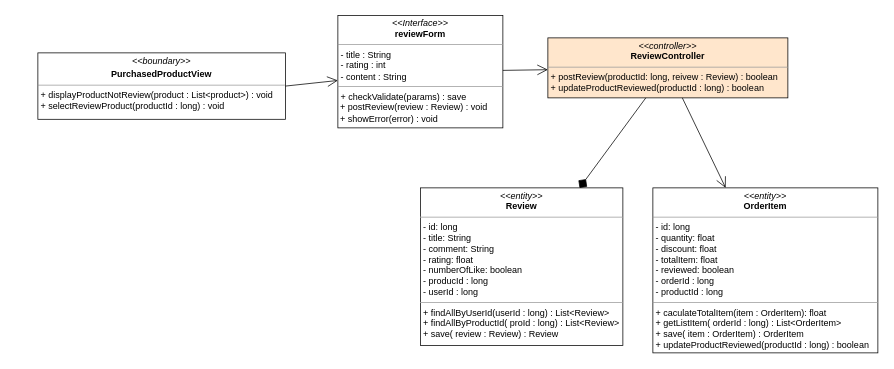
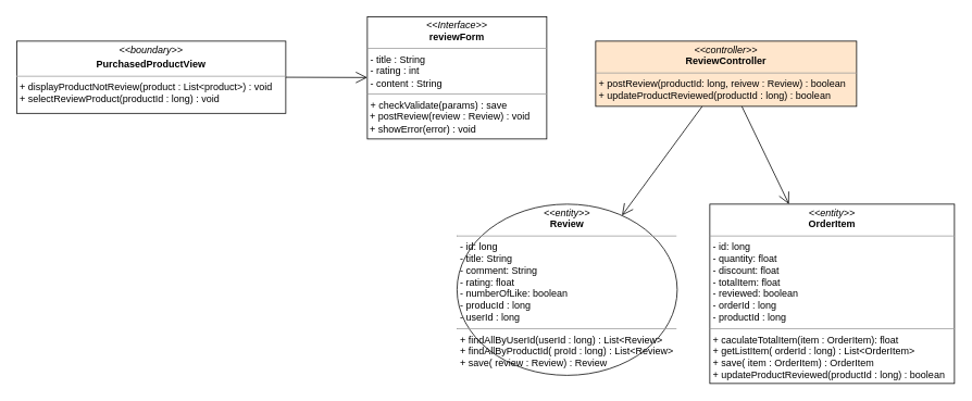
  <mxCell id="0" />
  <mxCell id="1" parent="0" />
- <mxCell id="2" value="&lt;p style=&quot;margin: 0px ; margin-top: 4px ; text-align: center&quot;&gt;&lt;i&gt;&amp;lt;&amp;lt;boundary&amp;gt;&amp;gt;&lt;/i&gt;&lt;/p&gt;&lt;p style=&quot;margin: 0px ; margin-top: 4px ; text-align: center&quot;&gt;&lt;b&gt;PurchasedProductView&lt;/b&gt;&lt;/p&gt;&lt;hr size=&quot;1&quot;&gt;&lt;p style=&quot;margin: 0px ; margin-left: 4px&quot;&gt;+ displayProductNotReview(product : List&amp;lt;product&amp;gt;) : void&lt;/p&gt;&lt;p style=&quot;margin: 0px ; margin-left: 4px&quot;&gt;&lt;span&gt;+ selectReviewProduct(productId : long) : void&lt;/span&gt;&lt;/p&gt;" style="verticalAlign=top;align=left;overflow=fill;fontSize=12;fontFamily=Helvetica;html=1;" parent="1" vertex="1"><mxGeometry x="50" y="70.01" width="330" height="88.55" as="geometry" /></mxCell>
+ <mxCell id="2" value="&lt;p style=&quot;margin: 0px ; margin-top: 4px ; text-align: center&quot;&gt;&lt;i&gt;&amp;lt;&amp;lt;boundary&amp;gt;&amp;gt;&lt;/i&gt;&lt;/p&gt;&lt;p style=&quot;margin: 0px ; margin-top: 4px ; text-align: center&quot;&gt;&lt;b&gt;PurchasedProductView&lt;/b&gt;&lt;/p&gt;&lt;hr size=&quot;1&quot;&gt;&lt;p style=&quot;margin: 0px ; margin-left: 4px&quot;&gt;+ displayProductNotReview(product : List&amp;lt;product&amp;gt;) : void&lt;/p&gt;&lt;p style=&quot;margin: 0px ; margin-left: 4px&quot;&gt;&lt;span&gt;+ selectReviewProduct(productId : long) : void&lt;/span&gt;&lt;/p&gt;" style="verticalAlign=top;align=left;overflow=fill;fontSize=12;fontFamily=Helvetica;html=1;" parent="1" vertex="1"><mxGeometry x="20" y="50.01" width="330" height="88.55" as="geometry" /></mxCell>
  <mxCell id="3" value="&lt;p style=&quot;margin: 0px ; margin-top: 4px ; text-align: center&quot;&gt;&lt;i&gt;&amp;lt;&amp;lt;entity&amp;gt;&amp;gt;&lt;/i&gt;&lt;br&gt;&lt;b&gt;OrderItem&lt;/b&gt;&lt;/p&gt;&lt;hr size=&quot;1&quot;&gt;&lt;p style=&quot;margin: 0px ; margin-left: 4px&quot;&gt;- id: long&lt;/p&gt;&lt;p style=&quot;margin: 0px ; margin-left: 4px&quot;&gt;- quantity: float&lt;br&gt;- discount: float&lt;/p&gt;&lt;p style=&quot;margin: 0px ; margin-left: 4px&quot;&gt;- totalItem: float&lt;/p&gt;&lt;p style=&quot;margin: 0px ; margin-left: 4px&quot;&gt;- reviewed: boolean&lt;/p&gt;&lt;p style=&quot;margin: 0px ; margin-left: 4px&quot;&gt;- orderId : long&lt;/p&gt;&lt;p style=&quot;margin: 0px ; margin-left: 4px&quot;&gt;- productId : long&lt;/p&gt;&lt;hr size=&quot;1&quot;&gt;&lt;p style=&quot;margin: 0px 0px 0px 4px&quot;&gt;+ caculateTotalItem(item : OrderItem): float&lt;br&gt;&lt;/p&gt;&lt;p style=&quot;margin: 0px 0px 0px 4px&quot;&gt;+ getListItem( orderId : long) : List&amp;lt;OrderItem&amp;gt;&lt;br&gt;&lt;/p&gt;&lt;p style=&quot;margin: 0px 0px 0px 4px&quot;&gt;+ save( item : OrderItem) : OrderItem&lt;/p&gt;&lt;p style=&quot;margin: 0px 0px 0px 4px&quot;&gt;+ updateProductReviewed(productId : long) : boolean&lt;/p&gt;&lt;p style=&quot;margin: 0px ; margin-left: 4px&quot;&gt;&lt;br&gt;&lt;/p&gt;" style="verticalAlign=top;align=left;overflow=fill;fontSize=12;fontFamily=Helvetica;html=1;" parent="1" vertex="1"><mxGeometry x="870" y="250" width="300" height="220" as="geometry" /></mxCell>
  <mxCell id="4" value="" style="endArrow=open;endFill=1;endSize=12;html=1;exitX=1;exitY=0.5;exitDx=0;exitDy=0;" parent="1" source="2" target="9" edge="1"><mxGeometry width="160" relative="1" as="geometry"><mxPoint x="630" y="138.125" as="sourcePoint" /><mxPoint x="710" y="100" as="targetPoint" /></mxGeometry></mxCell>
- <mxCell id="5" value="&lt;p style=&quot;margin: 0px ; margin-top: 4px ; text-align: center&quot;&gt;&lt;i&gt;&amp;lt;&amp;lt;entity&amp;gt;&amp;gt;&lt;/i&gt;&lt;br&gt;&lt;b&gt;Review&lt;/b&gt;&lt;/p&gt;&lt;hr size=&quot;1&quot;&gt;&lt;p style=&quot;margin: 0px ; margin-left: 4px&quot;&gt;- id: long&lt;/p&gt;&lt;p style=&quot;margin: 0px ; margin-left: 4px&quot;&gt;- title: String&lt;br&gt;- comment: String&lt;/p&gt;&lt;p style=&quot;margin: 0px ; margin-left: 4px&quot;&gt;- rating: float&lt;/p&gt;&lt;p style=&quot;margin: 0px ; margin-left: 4px&quot;&gt;- numberOfLike: boolean&lt;/p&gt;&lt;p style=&quot;margin: 0px ; margin-left: 4px&quot;&gt;- producId : long&lt;/p&gt;&lt;p style=&quot;margin: 0px ; margin-left: 4px&quot;&gt;- userId : long&lt;/p&gt;&lt;hr size=&quot;1&quot;&gt;&lt;p style=&quot;margin: 0px 0px 0px 4px&quot;&gt;+ findAllByUserId(userId : long) : List&amp;lt;Review&amp;gt;&lt;br&gt;&lt;/p&gt;&lt;p style=&quot;margin: 0px 0px 0px 4px&quot;&gt;+ findAllByProductId( proId : long) : List&amp;lt;Review&amp;gt;&lt;/p&gt;&lt;p style=&quot;margin: 0px 0px 0px 4px&quot;&gt;+ save( review : Review) : Review&lt;/p&gt;" style="verticalAlign=top;align=left;overflow=fill;fontSize=12;fontFamily=Helvetica;html=1;" parent="1" vertex="1"><mxGeometry x="560" y="250" width="270" height="210" as="geometry" /></mxCell>
+ <mxCell id="5" value="&lt;p style=&quot;margin: 0px ; margin-top: 4px ; text-align: center&quot;&gt;&lt;i&gt;&amp;lt;&amp;lt;entity&amp;gt;&amp;gt;&lt;/i&gt;&lt;br&gt;&lt;b&gt;Review&lt;/b&gt;&lt;/p&gt;&lt;hr size=&quot;1&quot;&gt;&lt;p style=&quot;margin: 0px ; margin-left: 4px&quot;&gt;- id: long&lt;/p&gt;&lt;p style=&quot;margin: 0px ; margin-left: 4px&quot;&gt;- title: String&lt;br&gt;- comment: String&lt;/p&gt;&lt;p style=&quot;margin: 0px ; margin-left: 4px&quot;&gt;- rating: float&lt;/p&gt;&lt;p style=&quot;margin: 0px ; margin-left: 4px&quot;&gt;- numberOfLike: boolean&lt;/p&gt;&lt;p style=&quot;margin: 0px ; margin-left: 4px&quot;&gt;- producId : long&lt;/p&gt;&lt;p style=&quot;margin: 0px ; margin-left: 4px&quot;&gt;- userId : long&lt;/p&gt;&lt;hr size=&quot;1&quot;&gt;&lt;p style=&quot;margin: 0px 0px 0px 4px&quot;&gt;+ findAllByUserId(userId : long) : List&amp;lt;Review&amp;gt;&lt;br&gt;&lt;/p&gt;&lt;p style=&quot;margin: 0px 0px 0px 4px&quot;&gt;+ findAllByProductId( proId : long) : List&amp;lt;Review&amp;gt;&lt;/p&gt;&lt;p style=&quot;margin: 0px 0px 0px 4px&quot;&gt;+ save( review : Review) : Review&lt;/p&gt;" style="ellipse;verticalAlign=top;align=left;overflow=fill;fontSize=12;fontFamily=Helvetica;html=1;" parent="1" vertex="1"><mxGeometry x="560" y="250" width="270" height="210" as="geometry" /></mxCell>
  <mxCell id="6" value="&lt;p style=&quot;margin: 0px ; margin-top: 4px ; text-align: center&quot;&gt;&lt;i&gt;&amp;lt;&amp;lt;controller&amp;gt;&amp;gt;&lt;/i&gt;&lt;br&gt;&lt;b&gt;ReviewController&lt;/b&gt;&lt;br&gt;&lt;/p&gt;&lt;hr size=&quot;1&quot;&gt;&lt;p style=&quot;margin: 0px ; margin-left: 4px&quot;&gt;&lt;span&gt;+ postReview(productId: long, reivew : Review) : boolean&lt;/span&gt;&lt;/p&gt;&lt;p style=&quot;margin: 0px ; margin-left: 4px&quot;&gt;&lt;span&gt;+ updateProductReviewed(productId : long) : boolean&lt;/span&gt;&lt;/p&gt;" style="verticalAlign=top;align=left;overflow=fill;fontSize=12;fontFamily=Helvetica;html=1;fillColor=#ffe6cc;" parent="1" vertex="1"><mxGeometry x="730" y="50.01" width="320" height="79.99" as="geometry" /></mxCell>
- <mxCell id="7" value="" style="endArrow=diamond;endFill=1;endSize=12;html=1;strokeColor=#000000;" parent="1" source="6" target="5" edge="1"><mxGeometry width="160" relative="1" as="geometry"><mxPoint x="1390" y="450.008" as="sourcePoint" /><mxPoint x="1270" y="200" as="targetPoint" /></mxGeometry></mxCell>
+ <mxCell id="7" value="" style="endArrow=open;endFill=1;endSize=12;html=1;strokeColor=#000000;" parent="1" source="6" target="5" edge="1"><mxGeometry width="160" relative="1" as="geometry"><mxPoint x="1390" y="450.008" as="sourcePoint" /><mxPoint x="1270" y="200" as="targetPoint" /></mxGeometry></mxCell>
  <mxCell id="8" value="" style="endArrow=open;endFill=1;endSize=12;html=1;" parent="1" source="6" target="3" edge="1"><mxGeometry width="160" relative="1" as="geometry"><mxPoint x="1010" y="50" as="sourcePoint" /><mxPoint x="1170" y="50" as="targetPoint" /></mxGeometry></mxCell>
  <mxCell id="9" value="&lt;p style=&quot;margin: 0px ; margin-top: 4px ; text-align: center&quot;&gt;&lt;i&gt;&amp;lt;&amp;lt;Interface&amp;gt;&amp;gt;&lt;/i&gt;&lt;br&gt;&lt;b&gt;reviewForm&lt;/b&gt;&lt;/p&gt;&lt;hr size=&quot;1&quot;&gt;&lt;p style=&quot;margin: 0px ; margin-left: 4px&quot;&gt;- title : String&lt;br&gt;- rating : int&lt;/p&gt;&lt;p style=&quot;margin: 0px ; margin-left: 4px&quot;&gt;- content : String&lt;/p&gt;&lt;hr size=&quot;1&quot;&gt;&lt;p style=&quot;margin: 0px ; margin-left: 4px&quot;&gt;+ checkValidate(params) : save&lt;br&gt;&lt;/p&gt;&amp;nbsp;+ postReview(review : Review) : void&lt;br&gt;&amp;nbsp;+ showError(error) : void" style="verticalAlign=top;align=left;overflow=fill;fontSize=12;fontFamily=Helvetica;html=1;" parent="1" vertex="1"><mxGeometry x="450" y="20.01" width="220" height="150" as="geometry" /></mxCell>
- <mxCell id="10" value="" style="endArrow=open;endFill=1;endSize=12;html=1;" parent="1" source="9" target="6" edge="1"><mxGeometry width="160" relative="1" as="geometry"><mxPoint x="590" y="140" as="sourcePoint" /><mxPoint x="750" y="140" as="targetPoint" /></mxGeometry></mxCell>
